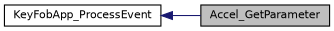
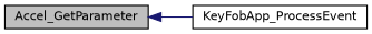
  digraph {
    rankdir=LR
    node [color=black fontname=Helvetica fontsize=10 shape=record style=filled]
    n1 [fillcolor=grey75 fontcolor=black height=0.2 label=Accel_GetParameter width=0.4]
    n2 [fillcolor=white height=0.2 label=KeyFobApp_ProcessEvent width=0.4]
-   n2 -> n1 [color=midnightblue dir=back fontname=Helvetica fontsize=10 labelfontname=Helvetica labelfontsize=10 style=solid]
+   n1 -> n2 [color=midnightblue dir=back fontname=Helvetica fontsize=10 labelfontname=Helvetica labelfontsize=10 style=solid]
  }
